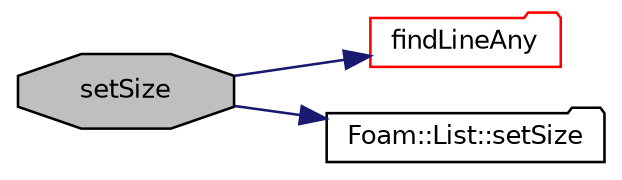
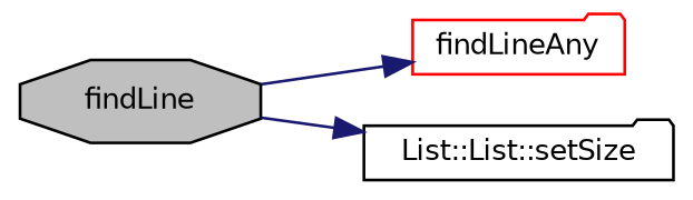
  digraph {
    rankdir=LR
    node [color=black fontname=Helvetica fontsize=10 shape=folder]
    edge [color=midnightblue fontname=Helvetica fontsize=10 labelfontname=Helvetica labelfontsize=10 style=solid]
-   n1 [fillcolor=grey75 fontcolor=black height=0.2 label=setSize shape=octagon style=filled width=0.4]
+   n1 [fillcolor=grey75 fontcolor=black height=0.2 label=findLine shape=octagon style=filled width=0.4]
    n2 [color=red height=0.2 label=findLineAny width=0.4]
-   n3 [height=0.2 label="Foam::List::setSize" width=0.4]
+   n3 [height=0.2 label="List::List::setSize" width=0.4]
    n1 -> n2
    n1 -> n3
  }
